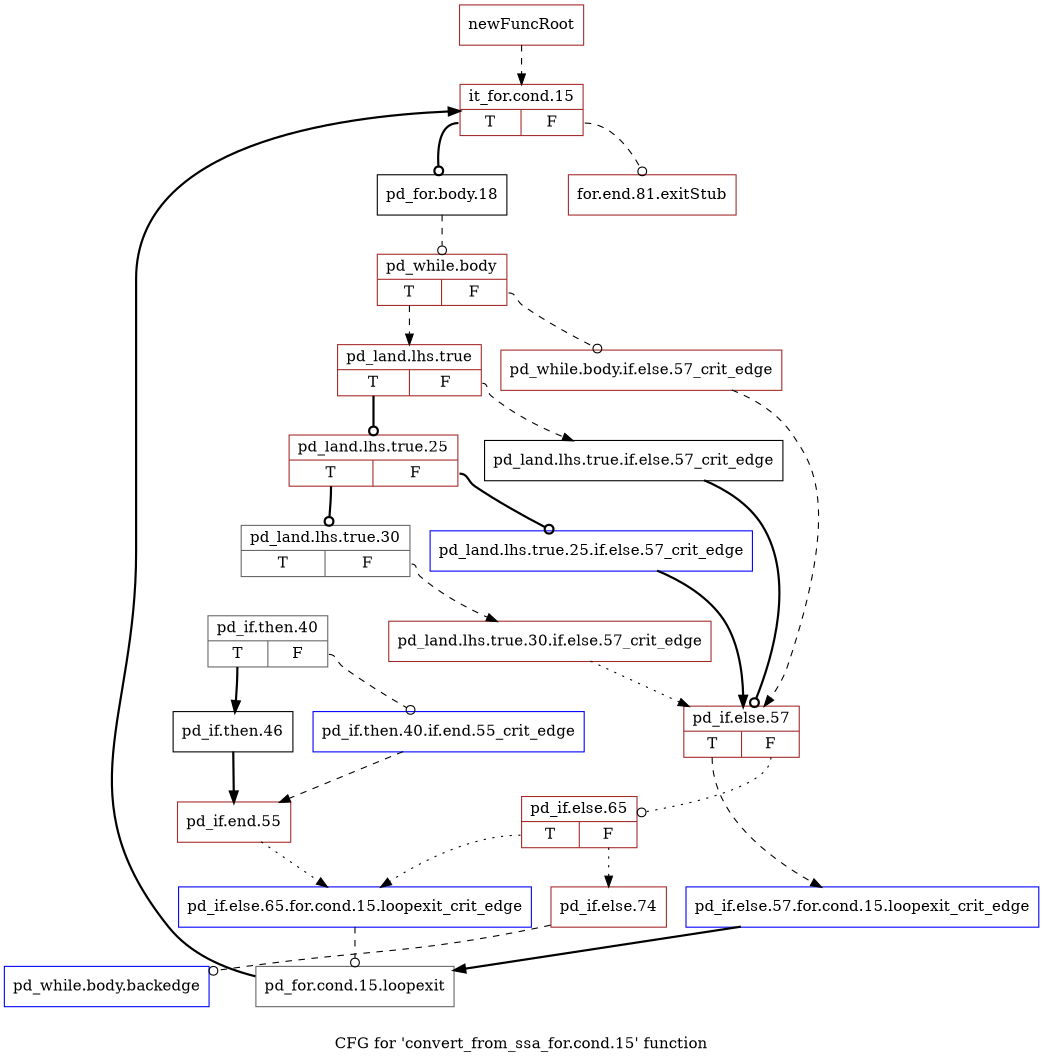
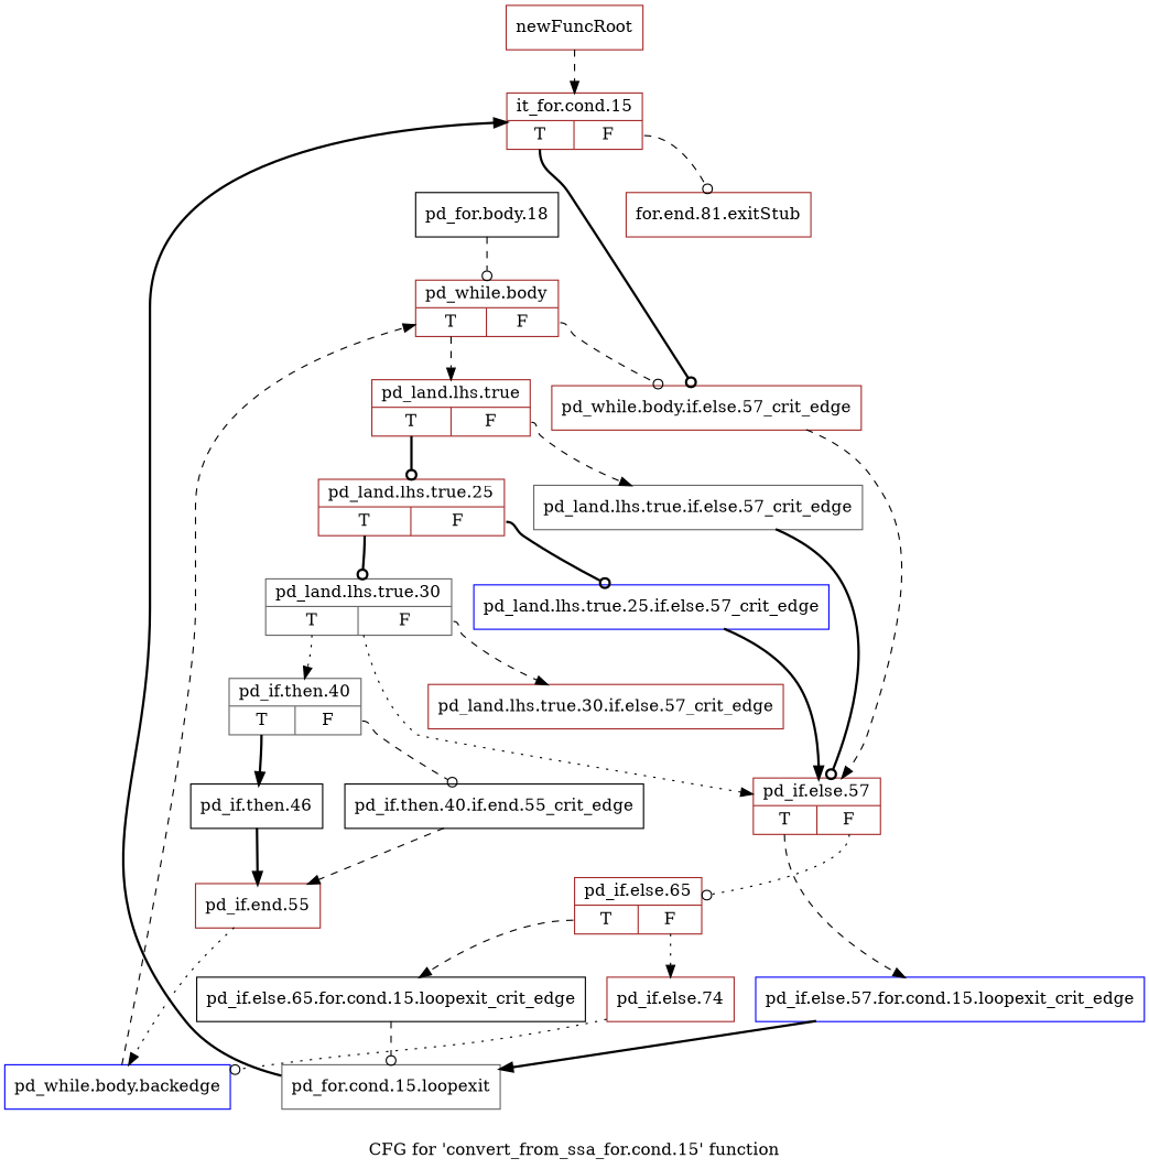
  digraph {
    label="CFG for 'convert_from_ssa_for.cond.15' function"
    node [color=brown shape=record]
    edge [arrowhead=normal style=dashed]
    n1 [label="{newFuncRoot}"]
    n2 [label="{it_for.cond.15|{<s0>T|<s1>F}}"]
    n3 [label="{for.end.81.exitStub}"]
    n4 [color=black label="{pd_for.body.18}"]
    n5 [label="{pd_while.body|{<s0>T|<s1>F}}"]
    n6 [label="{pd_land.lhs.true|{<s0>T|<s1>F}}"]
    n7 [label="{pd_while.body.if.else.57_crit_edge}"]
    n8 [label="{pd_land.lhs.true.25|{<s0>T|<s1>F}}"]
-   n9 [color=black label="{pd_land.lhs.true.if.else.57_crit_edge}"]
+   n9 [color=gray40 label="{pd_land.lhs.true.if.else.57_crit_edge}"]
    n10 [label="{pd_if.else.57|{<s0>T|<s1>F}}"]
    n11 [color=gray40 label="{pd_land.lhs.true.30|{<s0>T|<s1>F}}"]
    n12 [color=blue label="{pd_land.lhs.true.25.if.else.57_crit_edge}"]
    n13 [color=blue label="{pd_if.else.57.for.cond.15.loopexit_crit_edge}"]
    n14 [label="{pd_if.else.65|{<s0>T|<s1>F}}"]
    n15 [color=gray40 label="{pd_for.cond.15.loopexit}"]
-   n16 [color=blue label="{pd_if.else.65.for.cond.15.loopexit_crit_edge}"]
+   n16 [color=black label="{pd_if.else.65.for.cond.15.loopexit_crit_edge}"]
    n17 [label="{pd_if.else.74}"]
    n18 [color=gray40 label="{pd_if.then.40|{<s0>T|<s1>F}}"]
    n19 [label="{pd_land.lhs.true.30.if.else.57_crit_edge}"]
    n20 [color=black label="{pd_if.then.46}"]
-   n21 [color=blue label="{pd_if.then.40.if.end.55_crit_edge}"]
+   n21 [color=black label="{pd_if.then.40.if.end.55_crit_edge}"]
    n22 [label="{pd_if.end.55}"]
    n23 [color=blue label="{pd_while.body.backedge}"]
    n1 -> n2
    n2 -> n3 [arrowhead=odot tailport=s1]
-   n2 -> n4 [arrowhead=odot style=bold tailport=s0]
+   n2 -> n7 [arrowhead=odot style=bold tailport=s0]
    n4 -> n5 [arrowhead=odot]
    n5 -> n6 [tailport=s0]
    n5 -> n7 [arrowhead=odot tailport=s1]
    n6 -> n8 [arrowhead=odot style=bold tailport=s0]
    n6 -> n9 [tailport=s1]
    n7 -> n10
    n8 -> n11 [arrowhead=odot style=bold tailport=s0]
    n8 -> n12 [arrowhead=odot style=bold tailport=s1]
    n9 -> n10 [arrowhead=odot style=bold]
    n10 -> n13 [tailport=s0]
    n10 -> n14 [arrowhead=odot style=dotted tailport=s1]
+   n11 -> n18 [style=dotted tailport=s0]
    n11 -> n19 [tailport=s1]
    n12 -> n10 [style=bold]
    n13 -> n15 [style=bold]
-   n14 -> n16 [style=dotted tailport=s0]
+   n14 -> n16 [tailport=s0]
    n14 -> n17 [style=dotted tailport=s1]
    n15 -> n2 [style=bold]
    n16 -> n15 [arrowhead=odot]
-   n17 -> n23 [arrowhead=odot]
+   n17 -> n23 [arrowhead=odot style=dotted]
    n18 -> n20 [style=bold tailport=s0]
    n18 -> n21 [arrowhead=odot tailport=s1]
-   n19 -> n10 [style=dotted]
+   n11 -> n10 [style=dotted]
    n20 -> n22 [style=bold]
    n21 -> n22
-   n22 -> n16 [style=dotted]
+   n22 -> n23 [style=dotted]
+   n23 -> n5
  }
